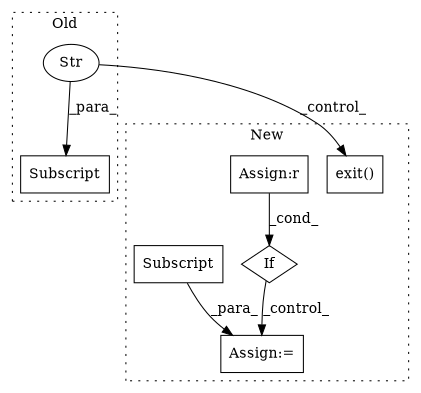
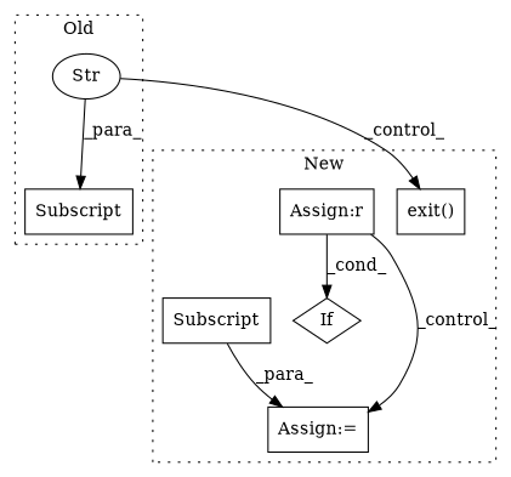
  digraph {
    node [a=63 l=3 shape=box]
    n1 [l="8,0" label=Subscript s="4476,0"]
    n2 [a=66 label=Str s=4480 shape=ellipse]
    n3 [a=75 l="9,1" label="exit()" s="4314,4392"]
    n4 [a=96 label=If s=4014 shape=diamond]
    n5 [a=40 l=22 label="Assign:r" s=4017]
    n6 [a=68 label="Assign:=" s=4134]
    n7 [l="8,0" label=Subscript s="4137,0"]
    subgraph cluster_1 {
      label=Old
      style=dotted
      n1
      n2
    }
    subgraph cluster_2 {
      label=New
      style=dotted
      n3
      n4
      n5
      n6
      n7
    }
    n2 -> n1 [label=_para_]
    n2 -> n3 [label=_control_]
-   n4 -> n6 [label=_control_]
+   n5 -> n6 [label=_control_]
    n5 -> n4 [label=_cond_]
    n7 -> n6 [label=_para_]
  }
